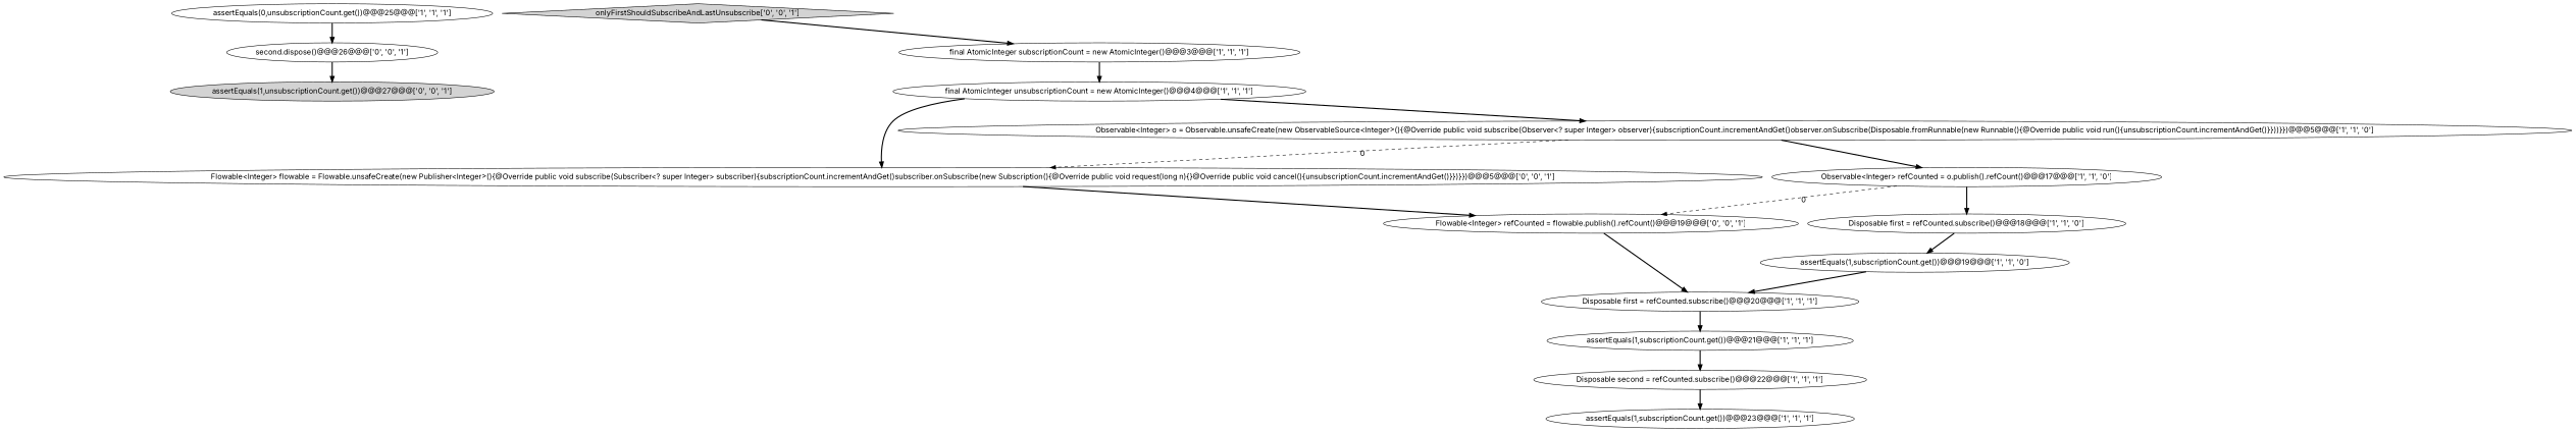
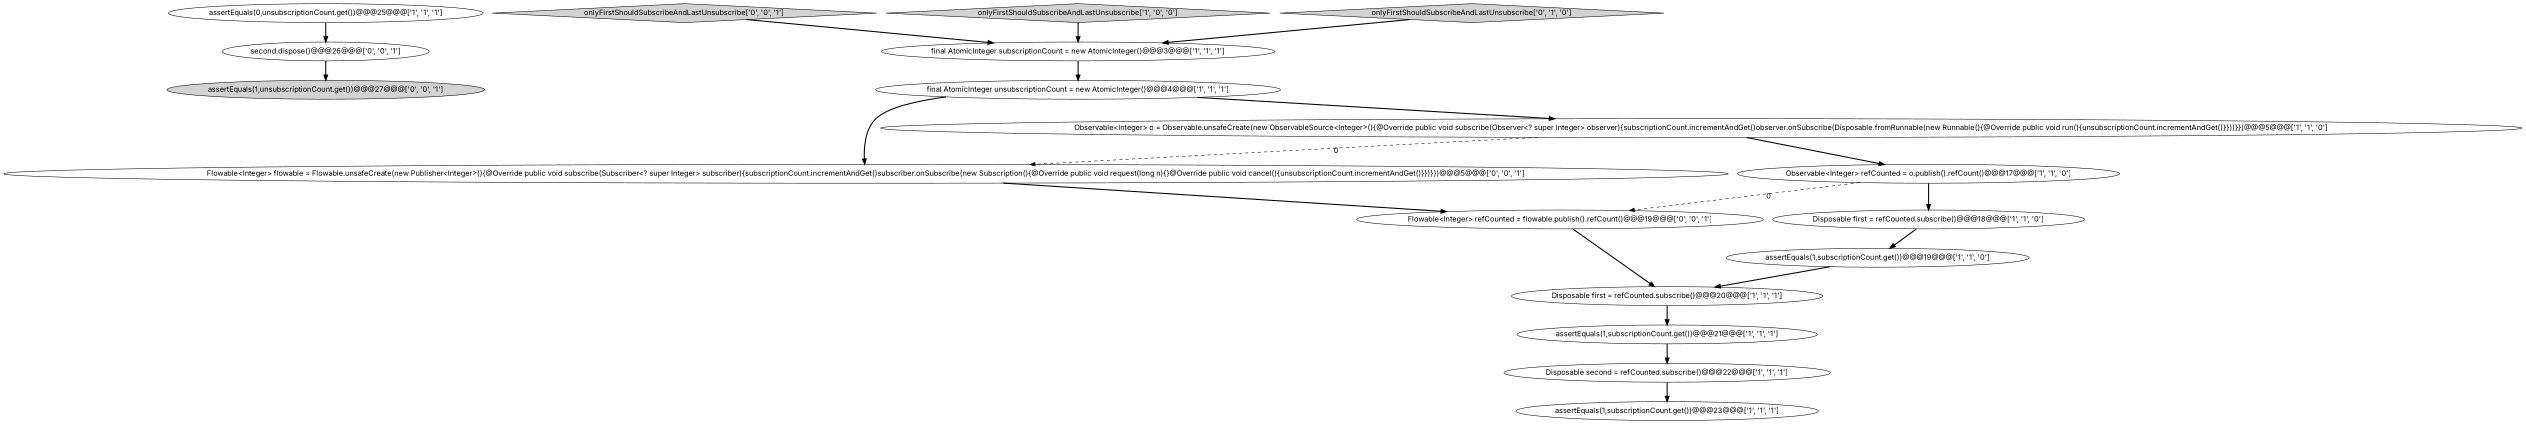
  digraph {
    fontname=Inter
    node [fillcolor=white fontname=Inter shape=ellipse style=filled]
    edge [fontname=Inter style=bold]
    n1 [label="assertEquals(0,unsubscriptionCount.get())@@@25@@@['1', '1', '1']"]
    n2 [label="second.dispose()@@@26@@@['0', '0', '1']"]
    n3 [fillcolor=lightgray label="assertEquals(1,unsubscriptionCount.get())@@@27@@@['0', '0', '1']"]
    n4 [fillcolor=lightgray label="onlyFirstShouldSubscribeAndLastUnsubscribe['0', '0', '1']" shape=diamond]
    n5 [label="final AtomicInteger subscriptionCount = new AtomicInteger()@@@3@@@['1', '1', '1']"]
    n6 [label="final AtomicInteger unsubscriptionCount = new AtomicInteger()@@@4@@@['1', '1', '1']"]
    n7 [label="assertEquals(1,subscriptionCount.get())@@@21@@@['1', '1', '1']"]
    n8 [label="Disposable second = refCounted.subscribe()@@@22@@@['1', '1', '1']"]
    n9 [label="assertEquals(1,subscriptionCount.get())@@@23@@@['1', '1', '1']"]
    n10 [label="Flowable<Integer> refCounted = flowable.publish().refCount()@@@19@@@['0', '0', '1']"]
    n11 [label="Disposable first = refCounted.subscribe()@@@20@@@['1', '1', '1']"]
    n12 [label="Observable<Integer> o = Observable.unsafeCreate(new ObservableSource<Integer>(){@Override public void subscribe(Observer<? super Integer> observer){subscriptionCount.incrementAndGet()observer.onSubscribe(Disposable.fromRunnable(new Runnable(){@Override public void run(){unsubscriptionCount.incrementAndGet()}}))}})@@@5@@@['1', '1', '0']"]
    n13 [label="Flowable<Integer> flowable = Flowable.unsafeCreate(new Publisher<Integer>(){@Override public void subscribe(Subscriber<? super Integer> subscriber){subscriptionCount.incrementAndGet()subscriber.onSubscribe(new Subscription(){@Override public void request(long n){}@Override public void cancel(){unsubscriptionCount.incrementAndGet()}})}})@@@5@@@['0', '0', '1']"]
    n14 [label="Observable<Integer> refCounted = o.publish().refCount()@@@17@@@['1', '1', '0']"]
    n15 [label="Disposable first = refCounted.subscribe()@@@18@@@['1', '1', '0']"]
    n16 [label="assertEquals(1,subscriptionCount.get())@@@19@@@['1', '1', '0']"]
+   n17 [fillcolor=lightgray label="onlyFirstShouldSubscribeAndLastUnsubscribe['1', '0', '0']" shape=diamond]
+   n18 [fillcolor=lightgray label="onlyFirstShouldSubscribeAndLastUnsubscribe['0', '1', '0']" shape=diamond]
    n1 -> n2
    n2 -> n3
    n4 -> n5
    n5 -> n6
    n6 -> n12
    n6 -> n13
    n7 -> n8
    n8 -> n9
    n10 -> n11
    n11 -> n7
    n12 -> n13 [label=0 style=dashed]
    n12 -> n14
    n13 -> n10
    n14 -> n10 [label=0 style=dashed]
    n14 -> n15
    n15 -> n16
    n16 -> n11
+   n17 -> n5
+   n18 -> n5
  }
